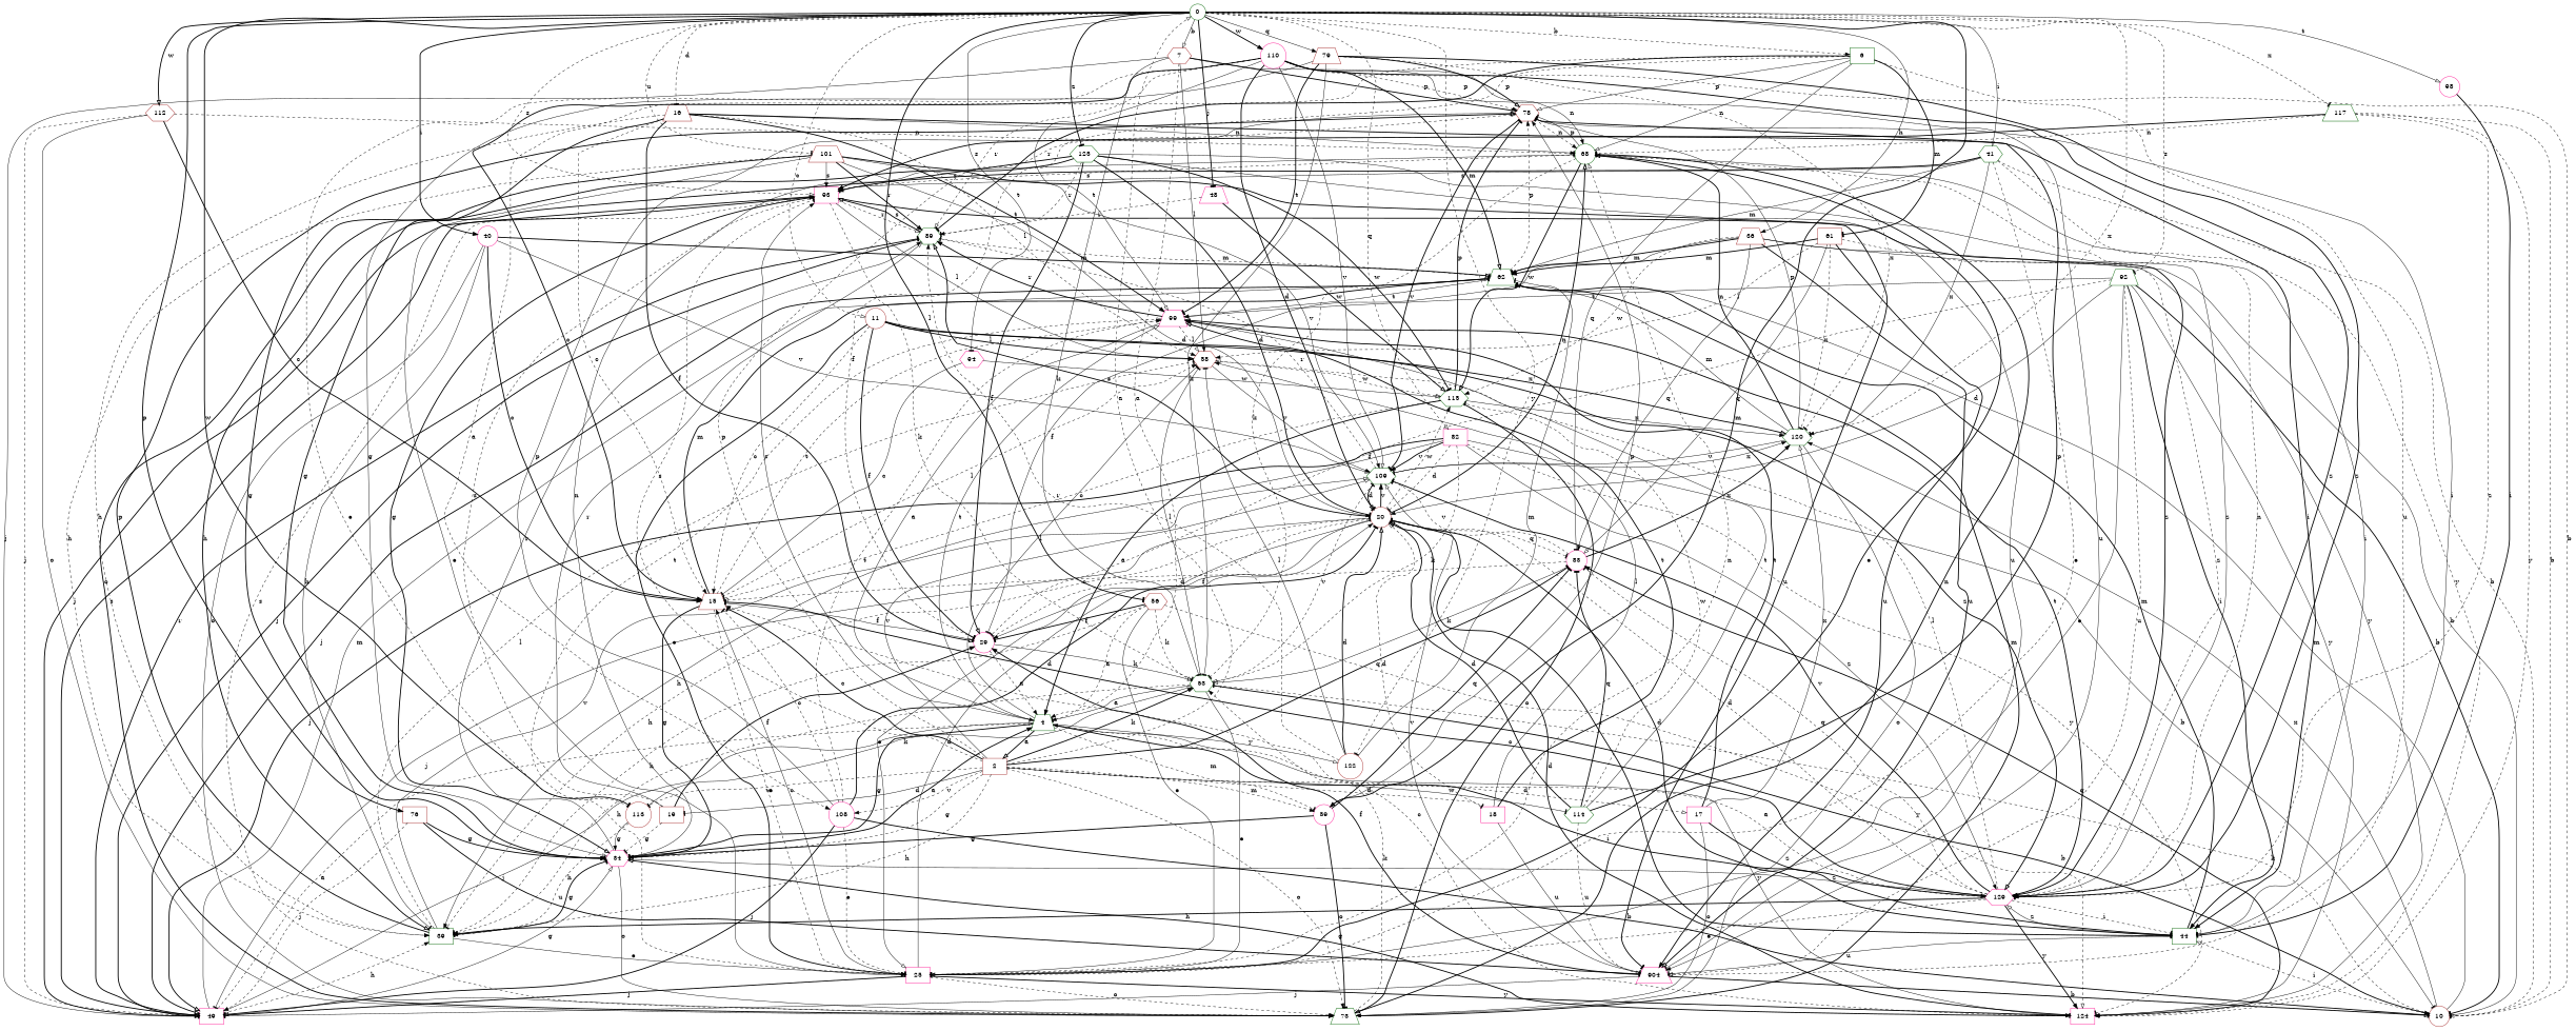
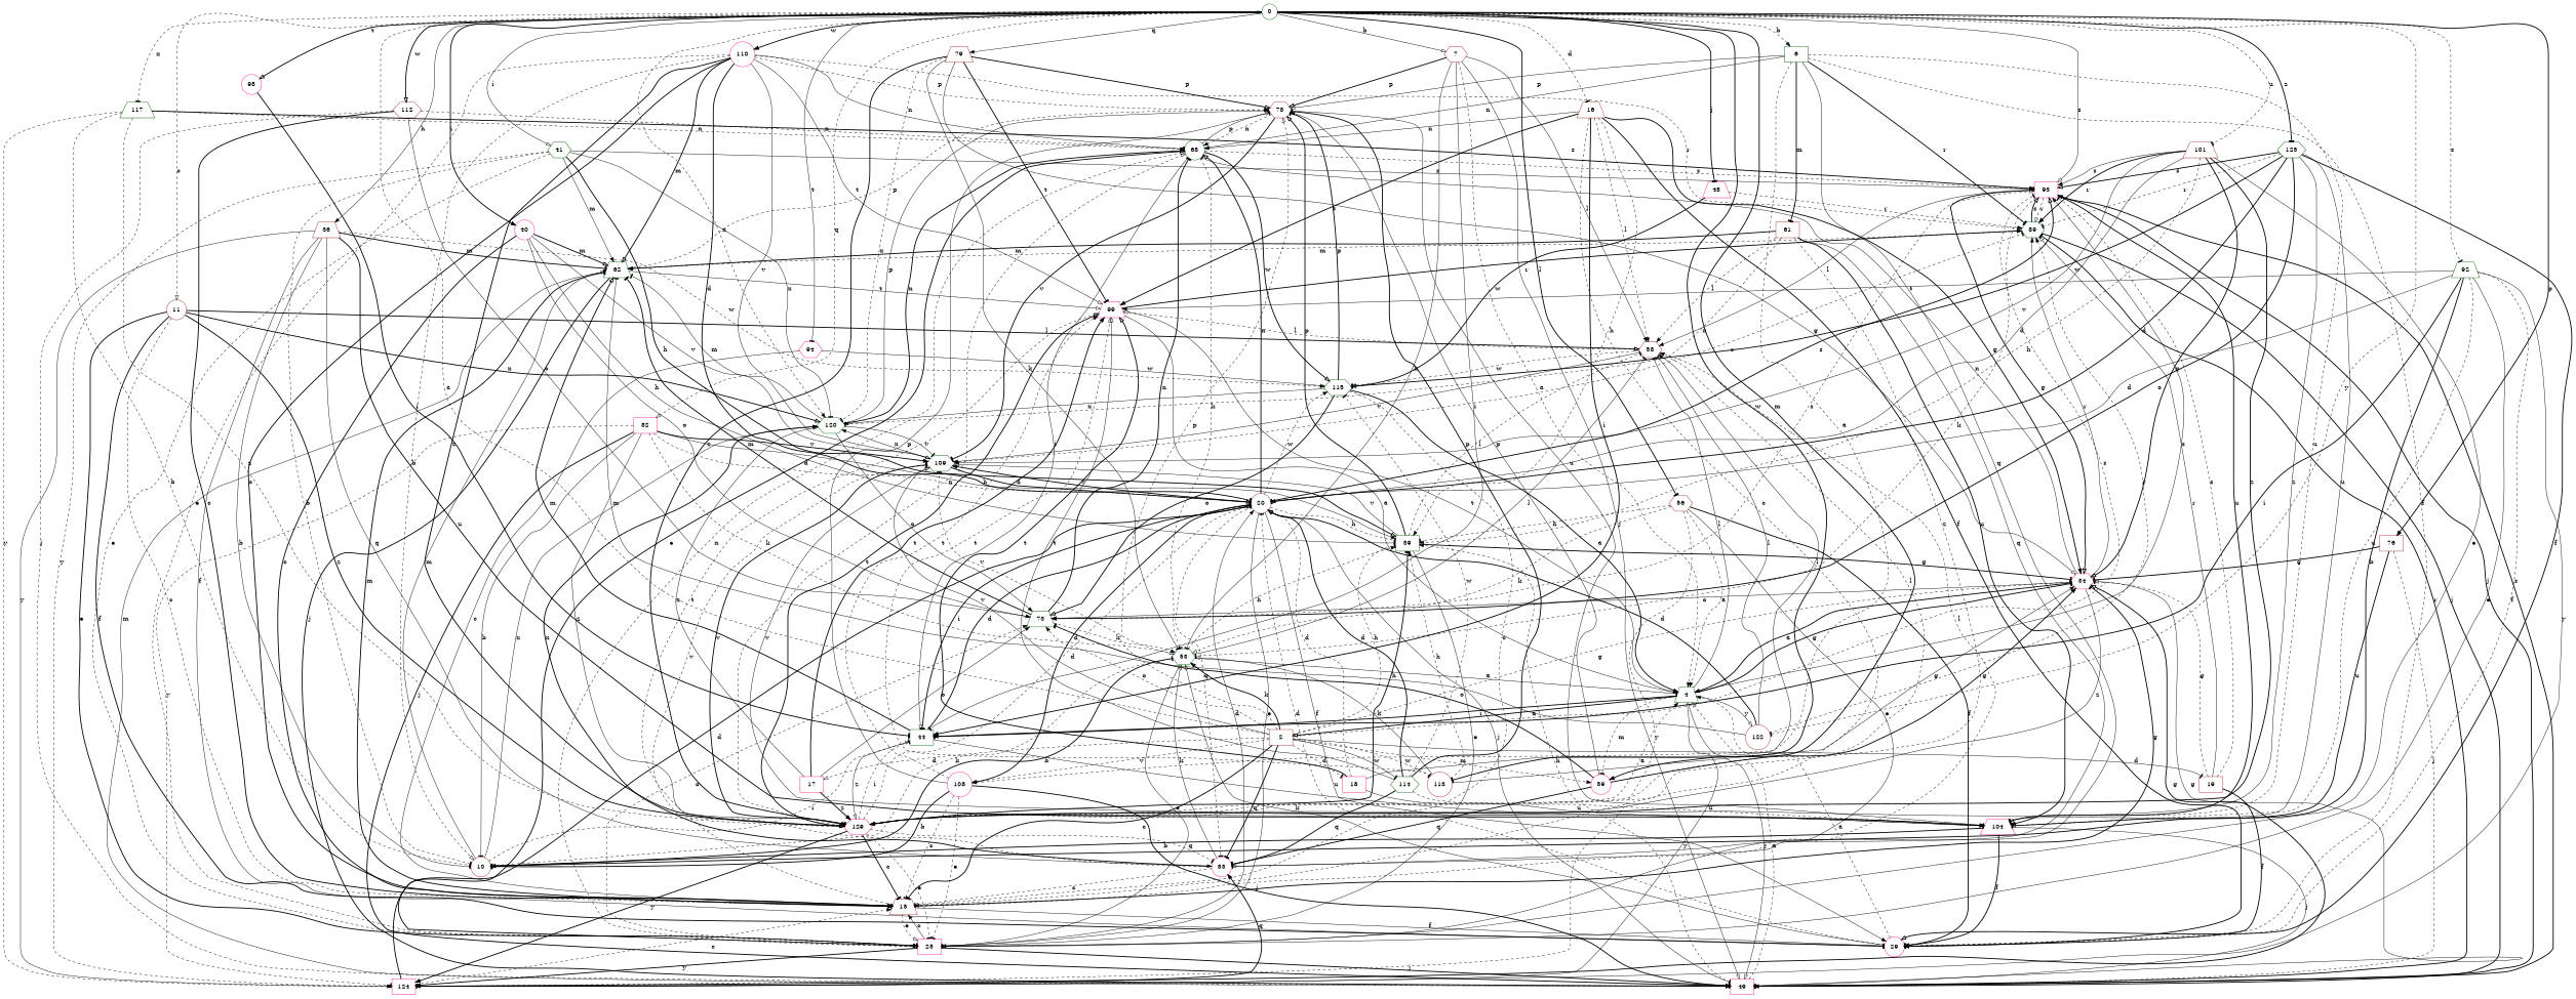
  strict digraph {
    node [color=deeppink shape=hexagon]
    edge [arrowhead=tee style=bold]
    0 [color=darkgreen shape=circle]
    6 [color=darkgreen shape=box]
    7 [color=brown]
    11 [color=brown shape=circle]
    16 [color=brown shape=trapezium]
    36 [color=brown shape=trapezium]
    40 [shape=circle]
    41 [color=darkgreen]
    48 [shape=trapezium]
    56 [color=brown]
    59 [shape=circle]
    76 [color=brown shape=box]
    79 [color=brown shape=trapezium]
    82 [shape=box]
    92 [color=darkgreen shape=trapezium]
    93 [shape=box]
    94
    98 [shape=circle]
    101 [color=brown shape=trapezium]
    110 [shape=circle]
    112 [color=brown]
    113 [color=brown shape=circle]
    117 [color=darkgreen shape=trapezium]
    120 [color=darkgreen]
    122 [color=brown shape=circle]
    125 [color=darkgreen]
    78 [color=brown]
    83 [shape=circle]
    108 [shape=circle]
    29 [shape=circle]
    61 [color=brown shape=box]
    68 [color=darkgreen shape=circle]
    89 [color=darkgreen]
-   104 [shape=trapezium label=904]
+   104 [shape=trapezium]
    53 [color=darkgreen]
    4 [color=darkgreen shape=trapezium]
    44 [color=darkgreen shape=box]
    49 [shape=box]
    58 [color=brown]
    15 [color=brown shape=trapezium]
    25 [shape=box]
    129
    34
    39 [color=darkgreen shape=box]
    99 [shape=trapezium]
    124 [shape=box]
    10 [color=brown shape=circle]
    62 [color=darkgreen shape=trapezium]
    115 [color=darkgreen]
    73 [color=darkgreen shape=trapezium]
    109 [color=darkgreen]
    20 [color=brown shape=circle]
    2 [color=brown shape=box]
    17 [shape=box]
    18 [shape=box]
    19 [color=brown shape=box]
    114 [color=darkgreen]
    0 -> 6 [arrowhead=normal label=b style=dashed]
    0 -> 7 [arrowhead=onormal label=b style=solid]
    0 -> 11 [arrowhead=onormal label=c style=dashed]
    0 -> 16 [label=d style=dashed]
    0 -> 36 [arrowhead=normal label=h style=solid]
    0 -> 40 [arrowhead=normal label=i]
    0 -> 41 [arrowhead=onormal label=i style=solid]
    0 -> 48 [label=j]
    0 -> 56 [label=l]
    0 -> 59 [arrowhead=normal label=m]
    0 -> 76 [arrowhead=normal label=p]
    0 -> 79 [arrowhead=normal label=q style=solid]
    0 -> 82 [arrowhead=onormal label=q style=dashed]
    0 -> 92 [label=s style=dashed]
-   0 -> 93 [arrowhead=onormal label=s style=dashed]
+   0 -> 93 [arrowhead=onormal label=s style=solid]
    0 -> 94 [label=t style=solid]
-   0 -> 98 [arrowhead=onormal label=t style=solid]
+   0 -> 98 [arrowhead=onormal label=t]
    0 -> 101 [label=u style=dashed]
    0 -> 110 [arrowhead=normal label=w]
    0 -> 112 [arrowhead=onormal label=w]
    0 -> 113 [label=w]
    0 -> 117 [label=x style=dashed]
    0 -> 120 [arrowhead=normal label=x style=dashed]
    0 -> 122 [label=y style=dashed]
    0 -> 125 [label=z]
    6 -> 78 [arrowhead=onormal label=p style=solid]
    6 -> 83 [label=q style=solid]
    6 -> 108 [arrowhead=normal label=a style=dashed]
    6 -> 29 [label=f style=dashed]
    6 -> 61 [label=m]
    6 -> 68 [arrowhead=onormal label=n style=solid]
    6 -> 89 [label=r]
    6 -> 104 [arrowhead=onormal label=u style=dashed]
    7 -> 78 [arrowhead=onormal label=p]
    7 -> 53 [label=k style=solid]
    7 -> 4 [arrowhead=normal label=a style=dashed]
    7 -> 44 [label=i style=solid]
    7 -> 49 [arrowhead=onormal label=j style=solid]
    7 -> 58 [arrowhead=normal label=l style=solid]
    11 -> 120 [arrowhead=onormal label=x]
    11 -> 29 [label=f]
    11 -> 58 [arrowhead=onormal label=l]
    11 -> 15 [arrowhead=normal label=c style=dashed]
    11 -> 25 [arrowhead=normal label=e]
    11 -> 129 [arrowhead=onormal label=z]
    16 -> 29 [arrowhead=onormal label=f]
    16 -> 68 [arrowhead=normal label=n style=solid]
    16 -> 44 [arrowhead=normal label=i]
    16 -> 58 [arrowhead=normal label=l style=dashed]
    16 -> 15 [arrowhead=normal label=c style=dashed]
    16 -> 34 [arrowhead=normal label=g]
    16 -> 39 [arrowhead=normal label=h style=dashed]
    16 -> 99 [arrowhead=normal label=t]
    36 -> 83 [arrowhead=normal label=q style=solid]
    36 -> 29 [label=f style=solid]
    36 -> 104 [arrowhead=onormal label=u]
    36 -> 124 [arrowhead=onormal label=y style=solid]
    36 -> 10 [label=b style=solid]
    36 -> 62 [label=m]
    36 -> 115 [arrowhead=normal label=w style=dashed]
    40 -> 15 [arrowhead=onormal label=c]
    40 -> 39 [label=h style=solid]
    40 -> 62 [arrowhead=onormal label=m]
    40 -> 73 [arrowhead=onormal label=o style=solid]
    40 -> 109 [arrowhead=onormal label=v style=solid]
    41 -> 93 [label=s style=solid]
    41 -> 120 [label=x style=solid]
    41 -> 25 [label=e style=dashed]
    41 -> 39 [arrowhead=onormal label=h]
    41 -> 124 [arrowhead=onormal label=y style=dashed]
    41 -> 10 [label=b style=dashed]
    41 -> 62 [arrowhead=normal label=m style=solid]
    48 -> 89 [arrowhead=normal label=r style=dashed]
    48 -> 115 [arrowhead=onormal label=w]
    56 -> 29 [label=f]
    56 -> 53 [arrowhead=onormal label=k style=dashed]
    56 -> 4 [arrowhead=normal label=a style=dashed]
    56 -> 25 [label=e style=solid]
    56 -> 39 [label=h style=dashed]
    56 -> 124 [arrowhead=onormal label=y style=dashed]
    59 -> 78 [arrowhead=normal label=p style=solid]
    59 -> 83 [label=q]
    59 -> 34 [arrowhead=normal label=g]
    59 -> 73 [label=o]
    76 -> 104 [label=u]
    76 -> 49 [arrowhead=normal label=j style=dashed]
    76 -> 34 [label=g]
    79 -> 120 [label=x style=dashed]
    79 -> 78 [arrowhead=onormal label=p]
    79 -> 53 [label=k style=solid]
    79 -> 129 [label=z]
    79 -> 34 [arrowhead=onormal label=g style=solid]
    79 -> 99 [label=t]
    82 -> 53 [arrowhead=onormal label=k style=dashed]
    82 -> 49 [arrowhead=onormal label=j]
    82 -> 129 [arrowhead=normal label=z style=solid]
    82 -> 39 [arrowhead=normal label=h style=solid]
    82 -> 124 [label=y style=dashed]
    82 -> 10 [label=b style=solid]
    82 -> 109 [arrowhead=normal label=v]
    82 -> 20 [label=d style=dashed]
    92 -> 29 [label=f style=dashed]
    92 -> 104 [arrowhead=onormal label=u style=dashed]
    92 -> 44 [arrowhead=normal label=i]
    92 -> 25 [label=e style=solid]
    92 -> 99 [arrowhead=normal label=t style=solid]
    92 -> 124 [arrowhead=normal label=y style=solid]
    92 -> 10 [label=b]
    92 -> 20 [arrowhead=normal label=d style=solid]
    93 -> 89 [arrowhead=onormal label=r style=dashed]
    93 -> 104 [label=u]
    93 -> 53 [label=k style=dashed]
    93 -> 49 [label=j]
    93 -> 58 [arrowhead=normal label=l style=solid]
    93 -> 34 [arrowhead=onormal label=g]
    94 -> 15 [label=c style=solid]
    94 -> 115 [arrowhead=onormal label=w style=solid]
    98 -> 44 [label=i]
    101 -> 93 [arrowhead=normal label=s style=solid]
    101 -> 89 [arrowhead=normal label=r]
    101 -> 25 [arrowhead=onormal label=e style=solid]
    101 -> 129 [arrowhead=normal label=z]
    101 -> 34 [arrowhead=onormal label=g]
    101 -> 39 [arrowhead=normal label=h style=dashed]
    101 -> 109 [arrowhead=normal label=v style=solid]
    101 -> 20 [arrowhead=normal label=d style=solid]
    110 -> 78 [arrowhead=normal label=p style=dashed]
    110 -> 68 [arrowhead=normal label=n style=solid]
    110 -> 89 [arrowhead=onormal label=r style=dashed]
    110 -> 15 [arrowhead=normal label=c]
    110 -> 25 [label=e style=dashed]
    110 -> 129 [arrowhead=onormal label=z]
    110 -> 99 [arrowhead=onormal label=t style=solid]
    110 -> 10 [arrowhead=onormal label=b style=dashed]
    110 -> 62 [arrowhead=onormal label=m]
    110 -> 109 [arrowhead=onormal label=v style=solid]
    110 -> 20 [label=d]
    112 -> 68 [label=n style=dashed]
    112 -> 49 [arrowhead=onormal label=j style=dashed]
    112 -> 15 [arrowhead=normal label=c]
    112 -> 73 [arrowhead=normal label=o style=solid]
    113 -> 53 [arrowhead=onormal label=k style=solid]
    113 -> 34 [arrowhead=normal label=g style=solid]
    113 -> 39 [arrowhead=normal label=h style=dashed]
    113 -> 99 [arrowhead=onormal label=t style=dashed]
    117 -> 93 [arrowhead=normal label=s]
    117 -> 68 [label=n style=dashed]
    117 -> 129 [arrowhead=onormal label=z style=dashed]
    117 -> 124 [arrowhead=normal label=y style=dashed]
    117 -> 10 [label=b style=dashed]
    120 -> 78 [label=p style=solid]
    120 -> 68 [arrowhead=onormal label=n]
    120 -> 62 [label=m style=solid]
    120 -> 73 [arrowhead=normal label=o style=solid]
    120 -> 109 [label=v style=solid]
    122 -> 89 [arrowhead=normal label=r style=dashed]
    122 -> 58 [label=l style=solid]
    122 -> 62 [label=m style=solid]
    122 -> 20 [arrowhead=onormal label=d]
    125 -> 93 [arrowhead=onormal label=s]
    125 -> 29 [arrowhead=onormal label=f]
    125 -> 89 [label=r style=dashed]
    125 -> 104 [label=u style=solid]
    125 -> 129 [arrowhead=normal label=z style=solid]
    125 -> 115 [label=w]
    125 -> 73 [arrowhead=normal label=o]
    125 -> 20 [label=d]
    78 -> 68 [arrowhead=normal label=n style=dashed]
    78 -> 104 [arrowhead=normal label=u style=solid]
    78 -> 109 [label=v]
    83 -> 120 [arrowhead=normal label=x]
    83 -> 53 [arrowhead=onormal label=k style=solid]
    83 -> 15 [arrowhead=onormal label=c style=dashed]
    83 -> 109 [label=v style=dashed]
    108 -> 78 [arrowhead=onormal label=p style=solid]
    108 -> 49 [arrowhead=onormal label=j]
    108 -> 15 [label=c style=dashed]
    108 -> 25 [label=e style=dashed]
    108 -> 99 [arrowhead=normal label=t style=dashed]
    108 -> 10 [label=b]
    108 -> 20 [label=d]
    29 -> 53 [arrowhead=onormal label=k style=solid]
    29 -> 4 [arrowhead=normal label=a style=dashed]
    29 -> 20 [label=d style=dashed]
    61 -> 120 [label=x style=dashed]
    61 -> 83 [arrowhead=onormal label=q style=solid]
    61 -> 104 [arrowhead=normal label=u]
    61 -> 58 [arrowhead=normal label=l style=dashed]
    61 -> 129 [arrowhead=onormal label=z style=dashed]
    61 -> 62 [arrowhead=normal label=m]
    68 -> 93 [arrowhead=normal label=s style=dashed]
    68 -> 78 [label=p style=solid]
    68 -> 53 [label=k style=dashed]
    68 -> 44 [arrowhead=onormal label=i style=solid]
    68 -> 25 [arrowhead=onormal label=e]
    68 -> 115 [arrowhead=onormal label=w]
    89 -> 93 [arrowhead=onormal label=s]
    89 -> 49 [arrowhead=onormal label=j]
-   89 -> 62 [label=m style=dashed]
+   89 -> 62 [arrowhead=onormal label=m style=dashed]
    104 -> 29 [arrowhead=normal label=f]
    104 -> 49 [label=j style=solid]
    104 -> 10 [arrowhead=onormal label=b]
    104 -> 109 [arrowhead=onormal label=v style=solid]
    53 -> 4 [label=a style=solid]
    53 -> 58 [label=l style=solid]
    53 -> 25 [label=e style=solid]
    53 -> 39 [arrowhead=normal label=h style=dashed]
    53 -> 10 [arrowhead=normal label=b]
    53 -> 109 [label=v style=dashed]
    4 -> 59 [label=m style=dashed]
    4 -> 93 [arrowhead=normal label=s style=solid]
    4 -> 122 [arrowhead=onormal label=y style=solid]
    4 -> 44 [label=i]
    4 -> 49 [arrowhead=onormal label=j style=solid]
    4 -> 58 [label=l style=solid]
    4 -> 34 [label=g]
    4 -> 99 [arrowhead=onormal label=t style=solid]
    4 -> 124 [label=y style=solid]
    4 -> 2 [arrowhead=onormal label=a]
    44 -> 104 [label=u style=solid]
    44 -> 129 [arrowhead=onormal label=z style=solid]
    44 -> 62 [arrowhead=onormal label=m]
    44 -> 20 [label=d]
    49 -> 93 [arrowhead=normal label=s]
    49 -> 89 [label=r]
    49 -> 4 [arrowhead=onormal label=a style=dashed]
    49 -> 34 [arrowhead=onormal label=g style=solid]
    49 -> 39 [arrowhead=normal label=h style=dashed]
    49 -> 62 [arrowhead=onormal label=m style=solid]
    58 -> 115 [arrowhead=onormal label=w style=dashed]
    58 -> 109 [arrowhead=normal label=v style=solid]
    15 -> 29 [label=f style=solid]
    15 -> 58 [arrowhead=normal label=l style=dashed]
    15 -> 25 [arrowhead=onormal label=e style=dashed]
    15 -> 34 [label=g]
    15 -> 99 [arrowhead=onormal label=t style=dashed]
    15 -> 62 [label=m]
    25 -> 68 [arrowhead=onormal label=n style=dashed]
    25 -> 49 [label=j]
    25 -> 15 [arrowhead=normal label=c style=solid]
    25 -> 124 [arrowhead=normal label=y]
    25 -> 73 [arrowhead=normal label=o style=dashed]
    25 -> 20 [arrowhead=normal label=d style=solid]
    129 -> 83 [label=q style=dashed]
    129 -> 68 [arrowhead=onormal label=n style=dashed]
    129 -> 4 [arrowhead=normal label=a style=dashed]
    129 -> 44 [label=i style=dashed]
    129 -> 58 [arrowhead=onormal label=l style=dashed]
    129 -> 15 [label=c]
    129 -> 25 [label=e style=dashed]
    129 -> 39 [label=h]
    129 -> 99 [arrowhead=onormal label=t]
    129 -> 124 [arrowhead=normal label=y]
    129 -> 109 [label=v]
    129 -> 20 [label=d style=dashed]
    34 -> 68 [label=n style=solid]
    34 -> 89 [arrowhead=normal label=r style=solid]
    34 -> 4 [arrowhead=normal label=a]
    34 -> 129 [arrowhead=onormal label=z style=solid]
    34 -> 73 [arrowhead=onormal label=o style=solid]
    39 -> 78 [arrowhead=onormal label=p]
    39 -> 58 [label=l style=dashed]
    39 -> 25 [arrowhead=onormal label=e style=solid]
    39 -> 34 [label=g]
    39 -> 109 [arrowhead=onormal label=v style=solid]
    99 -> 89 [arrowhead=normal label=r]
    99 -> 4 [arrowhead=normal label=a style=solid]
    99 -> 58 [arrowhead=onormal label=l style=dashed]
    124 -> 83 [arrowhead=normal label=q]
    124 -> 15 [arrowhead=normal label=c style=dashed]
    124 -> 34 [arrowhead=onormal label=g]
    124 -> 20 [arrowhead=onormal label=d]
    10 -> 120 [arrowhead=normal label=x style=solid]
    10 -> 53 [label=k style=dashed]
    10 -> 44 [arrowhead=onormal label=i style=dashed]
    10 -> 62 [label=m style=solid]
    62 -> 78 [arrowhead=normal label=p style=dashed]
    62 -> 49 [arrowhead=onormal label=j]
    62 -> 99 [arrowhead=onormal label=t style=solid]
    115 -> 120 [arrowhead=normal label=x style=solid]
    115 -> 78 [label=p]
    115 -> 4 [arrowhead=normal label=a]
    115 -> 15 [label=c style=dashed]
    115 -> 73 [arrowhead=onormal label=o]
    73 -> 93 [arrowhead=onormal label=s style=dashed]
    73 -> 68 [label=n]
    73 -> 53 [arrowhead=normal label=k style=dashed]
    73 -> 62 [label=m]
    109 -> 120 [arrowhead=normal label=x style=solid]
    109 -> 89 [label=r style=dashed]
    109 -> 20 [arrowhead=onormal label=d]
-   20 -> 89 [arrowhead=onormal label=s]
+   20 -> 93 [arrowhead=onormal label=s]
    20 -> 83 [label=q style=dashed]
    20 -> 29 [arrowhead=normal label=f style=solid]
    20 -> 68 [arrowhead=onormal label=n]
    20 -> 44 [label=i]
    20 -> 49 [label=j style=solid]
    20 -> 25 [arrowhead=onormal label=e style=solid]
    20 -> 39 [label=h style=dashed]
    20 -> 115 [arrowhead=normal label=w style=dashed]
    20 -> 109 [arrowhead=normal label=v]
    2 -> 0 [arrowhead=onormal label=a style=dashed]
    2 -> 59 [arrowhead=normal label=m style=dashed]
    2 -> 93 [label=s style=dashed]
    2 -> 113 [label=w style=dashed]
    2 -> 78 [arrowhead=onormal label=p style=dashed]
    2 -> 83 [label=q]
    2 -> 108 [arrowhead=normal label=v style=dashed]
    2 -> 53 [arrowhead=normal label=k]
    2 -> 15 [label=c]
    2 -> 34 [label=g style=dashed]
    2 -> 39 [label=h style=dashed]
    2 -> 73 [arrowhead=normal label=o style=dashed]
    2 -> 109 [arrowhead=onormal label=v style=solid]
    2 -> 17 [arrowhead=onormal label=d style=dashed]
    2 -> 18 [label=d style=dashed]
    2 -> 19 [label=d style=solid]
    2 -> 114 [label=w style=solid]
    17 -> 120 [arrowhead=onormal label=x style=solid]
    17 -> 129 [arrowhead=normal label=z]
    17 -> 99 [arrowhead=normal label=t]
    17 -> 73 [arrowhead=normal label=o style=solid]
    18 -> 104 [label=u style=solid]
    18 -> 58 [arrowhead=normal label=l style=solid]
    18 -> 99 [arrowhead=onormal label=t]
    18 -> 20 [arrowhead=onormal label=d style=dashed]
    19 -> 93 [label=s style=dashed]
    19 -> 29 [arrowhead=normal label=f]
    19 -> 89 [arrowhead=onormal label=r style=solid]
    19 -> 34 [label=g style=dashed]
    114 -> 78 [label=p]
    114 -> 83 [label=q]
    114 -> 104 [arrowhead=onormal label=u style=dashed]
    114 -> 99 [arrowhead=onormal label=t style=solid]
    114 -> 115 [label=w style=dashed]
    114 -> 20 [arrowhead=onormal label=d]
  }
